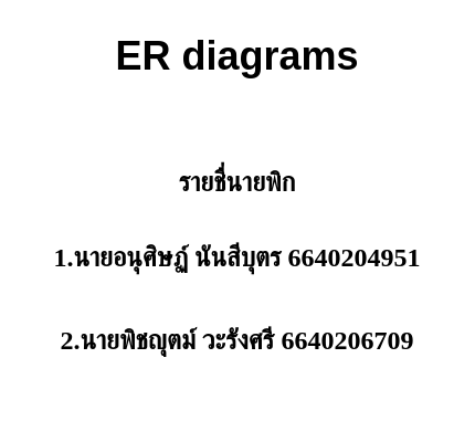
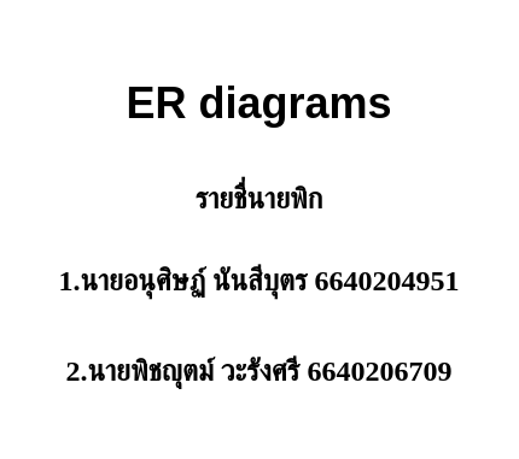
  <mxCell id="0" />
  <mxCell id="1" parent="0" />
- <mxCell id="2" value="&lt;span style=&quot;font-weight: 700; font-kerning: none;&quot; class=&quot;OYPEnA font-feature-liga-off font-feature-clig-off font-feature-calt-off text-decoration-none text-strikethrough-none&quot;&gt;&lt;font style=&quot;font-size: 36px;&quot;&gt;ER diagrams&lt;/font&gt;&lt;/span&gt;" style="text;html=1;align=center;verticalAlign=middle;resizable=0;points=[];autosize=1;strokeColor=none;fillColor=none;" vertex="1" parent="1"><mxGeometry x="94" y="20" width="240" height="60" as="geometry" /></mxCell>
+ <mxCell id="2" value="&lt;span style=&quot;font-weight: 700; font-kerning: none;&quot; class=&quot;OYPEnA font-feature-liga-off font-feature-clig-off font-feature-calt-off text-decoration-none text-strikethrough-none&quot;&gt;&lt;font style=&quot;font-size: 36px;&quot;&gt;ER diagrams&lt;/font&gt;&lt;/span&gt;" style="text;html=1;align=center;verticalAlign=middle;resizable=0;points=[];autosize=1;strokeColor=none;fillColor=none;" vertex="1" parent="1"><mxGeometry x="94" y="55" width="240" height="60" as="geometry" /></mxCell>
  <mxCell id="3" value="&lt;span style=&quot;font-weight: 700; font-kerning: none;&quot; class=&quot;OYPEnA font-feature-liga-off font-feature-clig-off font-feature-calt-off text-decoration-none text-strikethrough-none&quot;&gt;&lt;font style=&quot;font-size: 24px;&quot;&gt;รายชื่นายพิก&lt;/font&gt;&lt;/span&gt;" style="text;html=1;align=center;verticalAlign=middle;resizable=0;points=[];autosize=1;strokeColor=none;fillColor=none;" vertex="1" parent="1"><mxGeometry x="128" y="144" width="171" height="41" as="geometry" /></mxCell>
  <mxCell id="4" value="&lt;p style=&quot;font-family: &amp;quot;YACkoFu1RUU 0&amp;quot;, _fb_, auto; --cyV3ZQ: 42.667px; --gJPlXQ: 1.4; line-height: 59px;&quot; class=&quot;cvGsUA direction-ltr align-justify para-style-body&quot;&gt;&lt;span style=&quot;font-weight: 700; font-kerning: none;&quot; class=&quot;OYPEnA font-feature-liga-off font-feature-clig-off font-feature-calt-off text-decoration-none text-strikethrough-none&quot;&gt;&lt;font style=&quot;font-size: 24px;&quot;&gt;1.นายอนุศิษฏ์ นันสีบุตร 6640204951&lt;/font&gt;&lt;/span&gt;&lt;/p&gt;&lt;p style=&quot;font-family: &amp;quot;YACkoFu1RUU 0&amp;quot;, _fb_, auto; --cyV3ZQ: 42.667px; --gJPlXQ: 1.4; line-height: 59px;&quot; class=&quot;cvGsUA direction-ltr align-justify para-style-body&quot;&gt;&lt;span style=&quot;font-weight: 700; font-kerning: none;&quot; class=&quot;OYPEnA font-feature-liga-off font-feature-clig-off font-feature-calt-off text-decoration-none text-strikethrough-none&quot;&gt;&lt;font style=&quot;font-size: 24px;&quot;&gt;2.นายพิชญุตม์ วะรังศรี 6640206709&lt;/font&gt;&lt;/span&gt;&lt;/p&gt;" style="text;html=1;align=center;verticalAlign=middle;resizable=0;points=[];autosize=1;strokeColor=none;fillColor=none;" vertex="1" parent="1"><mxGeometry x="20" y="185" width="388" height="174" as="geometry" /></mxCell>
